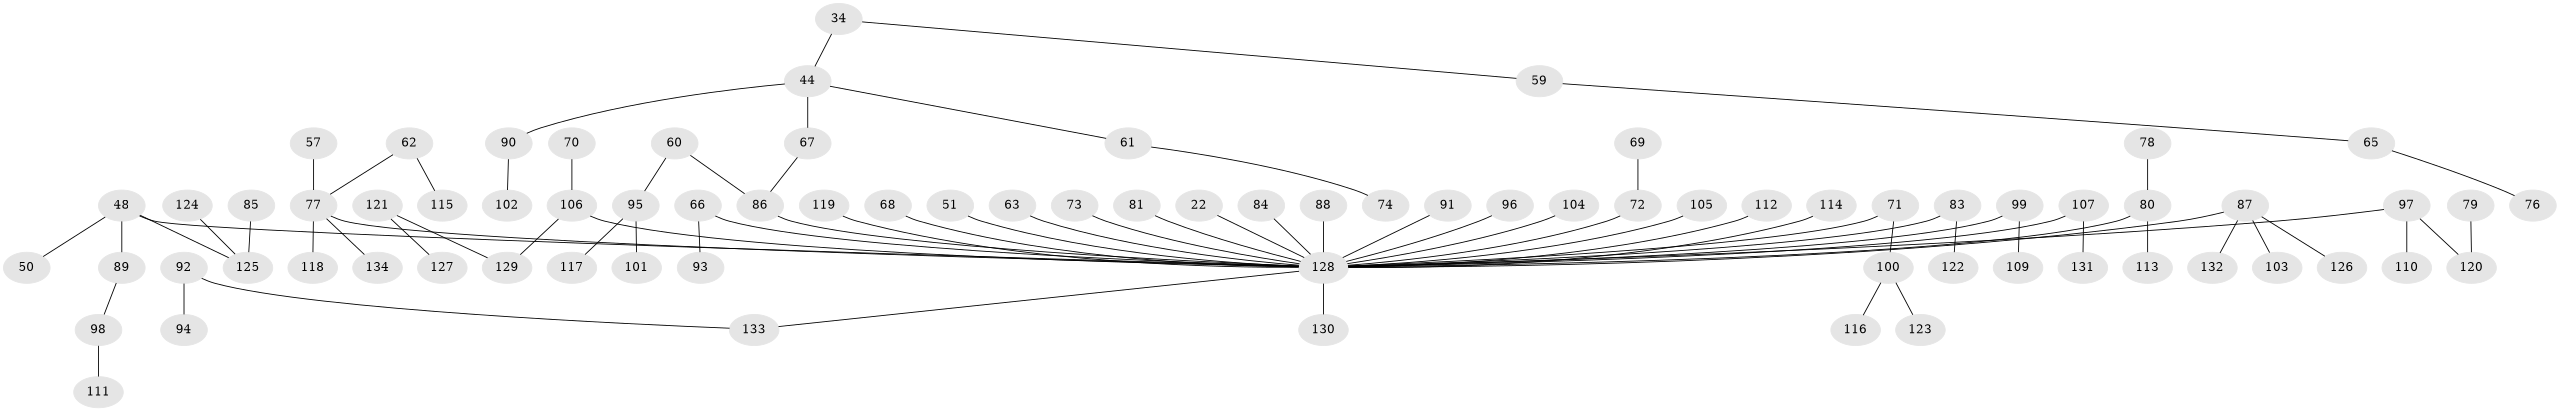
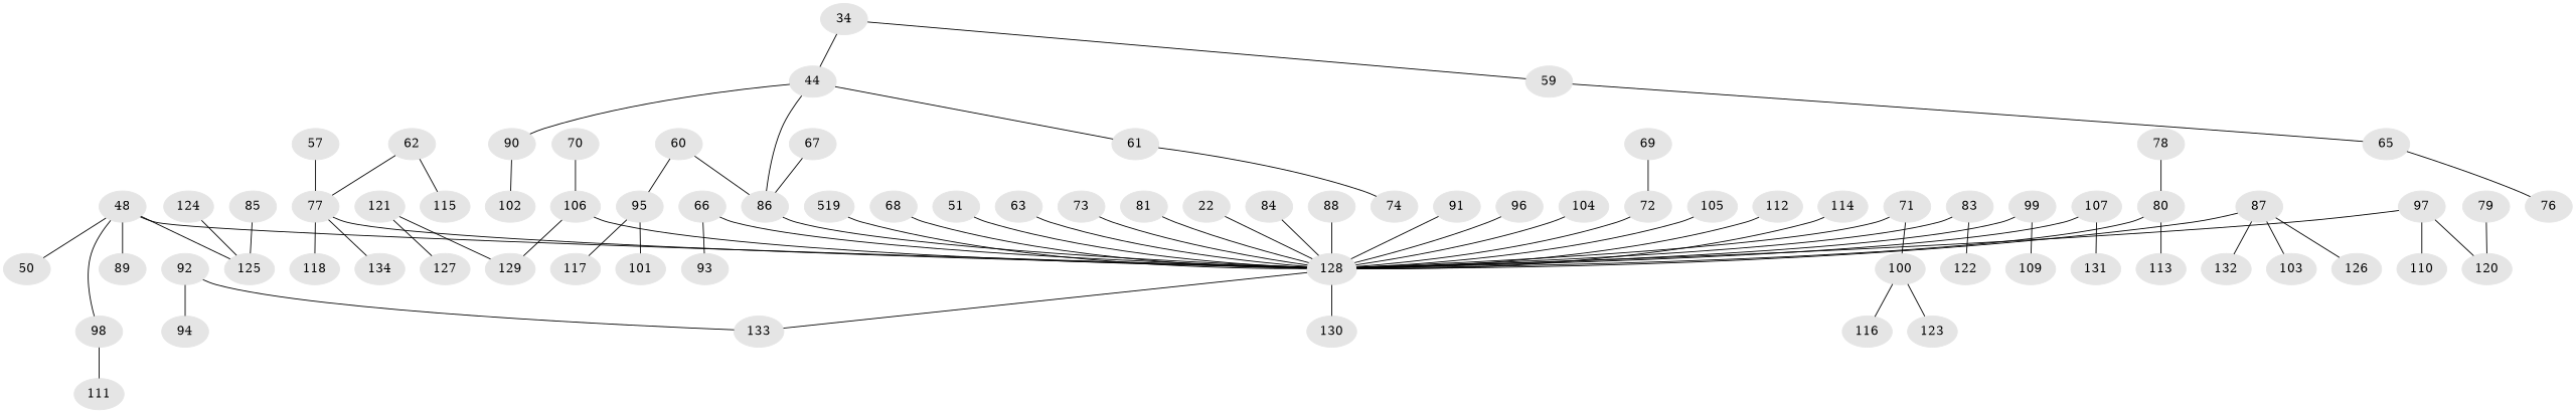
  graph {
    node [color=gray90 style=filled]
    44 [super="+31+33"]
    61
    86 [super="+9+40+47"]
    90
    34
    59
    65
    74
    128 [super="+64+54+53+37+75"]
    102
    48 [super="+6+35"]
    50
    89
    98
    125 [super="+12+17"]
    111
    130
    133
    51
    77 [super="+55"]
    118
    134
    57
    76
    60
    95
    101
    117
    62
    115
    63
    66
    93
    67
    68
    72 [super="+42"]
    69
    106 [super="+21+27+28"]
    129
    70
    71
    100
    116
    123
    73
    80 [super="+45"]
    113
    78
    120 [super="+56"]
    79
    81
    n52 [label=22]
    83
    122
    84
    85
    87
    103
    126
    132
    88
    91
    92
    94
    96
    97 [super="+43"]
    110
    99
    109
    104
    105
    121
    127
    107
    131
    112
    114
-   119
+   119 [label=519]
    124
    44 -- 61
-   44 -- 67
+   44 -- 86
    44 -- 90
    61 -- 74
    86 -- 128
    90 -- 102
    34 -- 44
    34 -- 59
    59 -- 65
    65 -- 76
    128 -- 130
    128 -- 133
    48 -- 128
    48 -- 50
    48 -- 89
-   89 -- 98
+   48 -- 98
    48 -- 125
    98 -- 111
    51 -- 128
    77 -- 128
    77 -- 118
    77 -- 134
    57 -- 77
    60 -- 86
    60 -- 95
    95 -- 101
    95 -- 117
    62 -- 77
    62 -- 115
    63 -- 128
    66 -- 128
    66 -- 93
    67 -- 86
    68 -- 128
    72 -- 128
    69 -- 72
    106 -- 128
    106 -- 129
    70 -- 106
    71 -- 128
    71 -- 100
    100 -- 116
    100 -- 123
    73 -- 128
    80 -- 128
    80 -- 113
    78 -- 80
    79 -- 120
    81 -- 128
    n52 -- 128
    83 -- 128
    83 -- 122
    84 -- 128
    85 -- 125
    87 -- 128
    87 -- 103
    87 -- 126
    87 -- 132
    88 -- 128
    91 -- 128
    92 -- 133
    92 -- 94
    96 -- 128
    97 -- 128
    97 -- 120
    97 -- 110
    99 -- 128
    99 -- 109
    104 -- 128
    105 -- 128
    121 -- 129
    121 -- 127
    107 -- 128
    107 -- 131
    112 -- 128
    114 -- 128
    119 -- 128
    124 -- 125
  }
